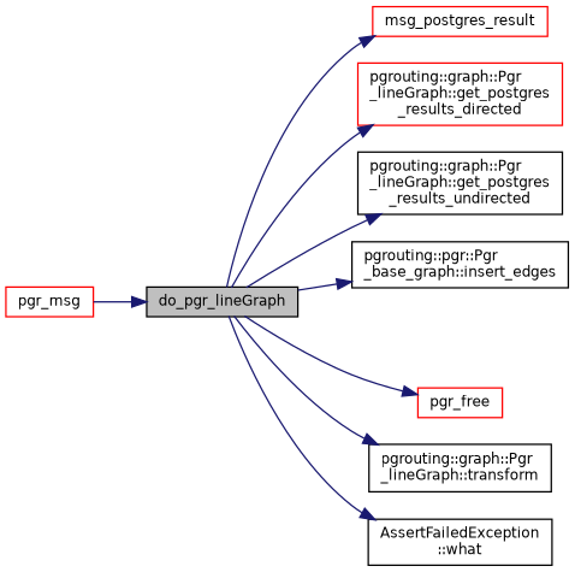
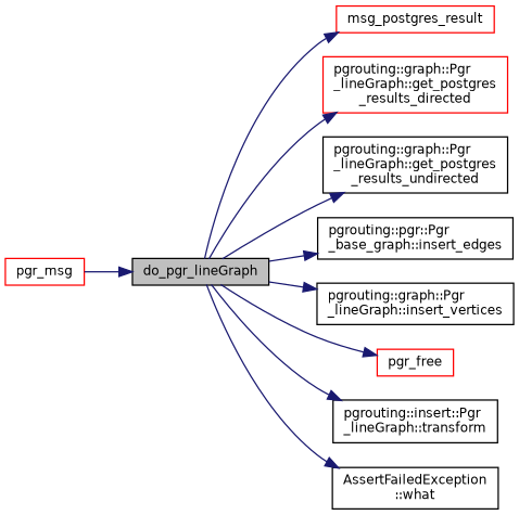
  digraph {
    rankdir=LR
    node [color=black fillcolor=white fontname=Helvetica fontsize=10 shape=record style=filled]
    edge [color=midnightblue fontname=Helvetica fontsize=10 labelfontname=Helvetica labelfontsize=10 style=solid]
    n1 [fillcolor=grey75 fontcolor=black height=0.2 label=do_pgr_lineGraph width=0.4]
    n2 [color=red height=0.2 label=msg_postgres_result width=0.4]
    n3 [color=red height=0.2 label="pgrouting::graph::Pgr\l_lineGraph::get_postgres\l_results_directed" width=0.4]
    n4 [height=0.2 label="pgrouting::graph::Pgr\l_lineGraph::get_postgres\l_results_undirected" width=0.4]
    n5 [height=0.2 label="pgrouting::pgr::Pgr\l_base_graph::insert_edges" width=0.4]
+   n6 [height=0.2 label="pgrouting::graph::Pgr\l_lineGraph::insert_vertices" width=0.4]
    n7 [color=red height=0.2 label=pgr_free width=0.4]
-   n8 [height=0.2 label="pgrouting::graph::Pgr\l_lineGraph::transform" width=0.4]
+   n8 [height=0.2 label="pgrouting::insert::Pgr\l_lineGraph::transform" width=0.4]
    n9 [height=0.2 label="AssertFailedException\l::what" width=0.4]
    n10 [color=red height=0.2 label=pgr_msg width=0.4]
    n1 -> n2
    n1 -> n3
    n1 -> n4
    n1 -> n5
+   n1 -> n6
    n1 -> n7
    n1 -> n8
    n1 -> n9
    n10 -> n1
  }
